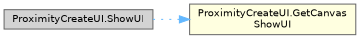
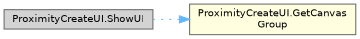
  digraph {
    rankdir=LR
    node [fontname=Helvetica fontsize=10 shape=box style=filled]
    n1 [color=gray40 fillcolor=lightgrey fontcolor=black height=0.2 label="ProximityCreateUI.ShowUI" width=0.4]
-   n2 [color=grey40 fillcolor=lightyellow height=0.2 label="ProximityCreateUI.GetCanvas\lShowUI" width=0.4]
+   n2 [color=grey40 fillcolor=lightyellow height=0.2 label="ProximityCreateUI.GetCanvas\lGroup" width=0.4]
    n1 -> n2 [color=steelblue1 fontname=Helvetica fontsize=10 labelfontname=Helvetica labelfontsize=10 style=dotted]
  }
